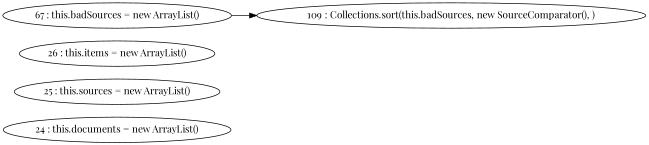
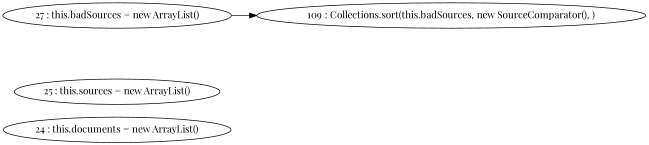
  digraph {
    rankdir=LR
    fontname="Playfair Display"
    node [fontname="Playfair Display"]
    "24 : this.documents = new ArrayList()"
    "25 : this.sources = new ArrayList()"
-   "26 : this.items = new ArrayList()"
-   "27 : this.badSources = new ArrayList()" [label="67 : this.badSources = new ArrayList()"]
+   "27 : this.badSources = new ArrayList()"
    "109 : Collections.sort(this.badSources, new SourceComparator(), )"
    "27 : this.badSources = new ArrayList()" -> "109 : Collections.sort(this.badSources, new SourceComparator(), )" [fontname="Playfair Display"]
  }
